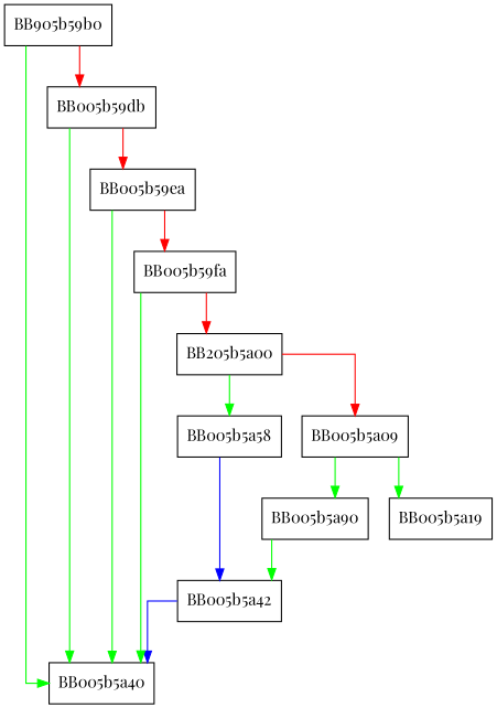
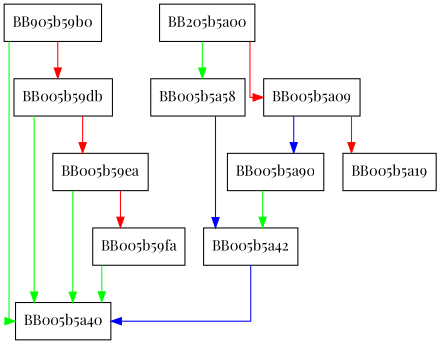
  digraph {
    fontname="Playfair Display"
    splines=ortho
    node [fontname="Playfair Display" shape=box]
    edge [color=green fontname="Playfair Display"]
    n1 [label=BB905b59b0]
    BB005b5a40
    BB005b59db
    BB005b59ea
    BB005b5a42
    BB005b59fa
    n7 [label=BB205b5a00]
    BB005b5a58
    BB005b5a09
    BB005b5a90
    BB005b5a19
    n1 -> BB005b5a40
    n1 -> BB005b59db [color=red]
    BB005b59db -> BB005b5a40
    BB005b59db -> BB005b59ea [color=red]
    BB005b59ea -> BB005b5a40
    BB005b59ea -> BB005b59fa [color=red]
    BB005b5a42 -> BB005b5a40 [color=blue]
    BB005b59fa -> BB005b5a40
-   BB005b59fa -> n7 [color=red]
    n7 -> BB005b5a58
    n7 -> BB005b5a09 [color=red]
    BB005b5a58 -> BB005b5a42 [color=blue]
-   BB005b5a09 -> BB005b5a90
-   BB005b5a09 -> BB005b5a19
+   BB005b5a09 -> BB005b5a90 [color=blue]
+   BB005b5a09 -> BB005b5a19 [color=red]
    BB005b5a90 -> BB005b5a42
  }
